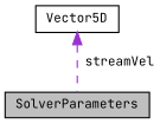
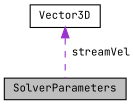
  digraph {
    fontname="JetBrains Mono"
    node [color=black fontname="JetBrains Mono" fontsize=10 shape=record style=filled]
    n1 [fillcolor=grey75 fontcolor=black height=0.2 label=SolverParameters width=0.4]
-   n2 [fillcolor=white height=0.2 label=Vector5D width=0.4]
+   n2 [fillcolor=white height=0.2 label=Vector3D width=0.4]
    n2 -> n1 [color=darkorchid3 dir=back fontname="JetBrains Mono" fontsize=10 label=" streamVel" labelfontname=Helvetica labelfontsize=10 style=dashed]
  }
